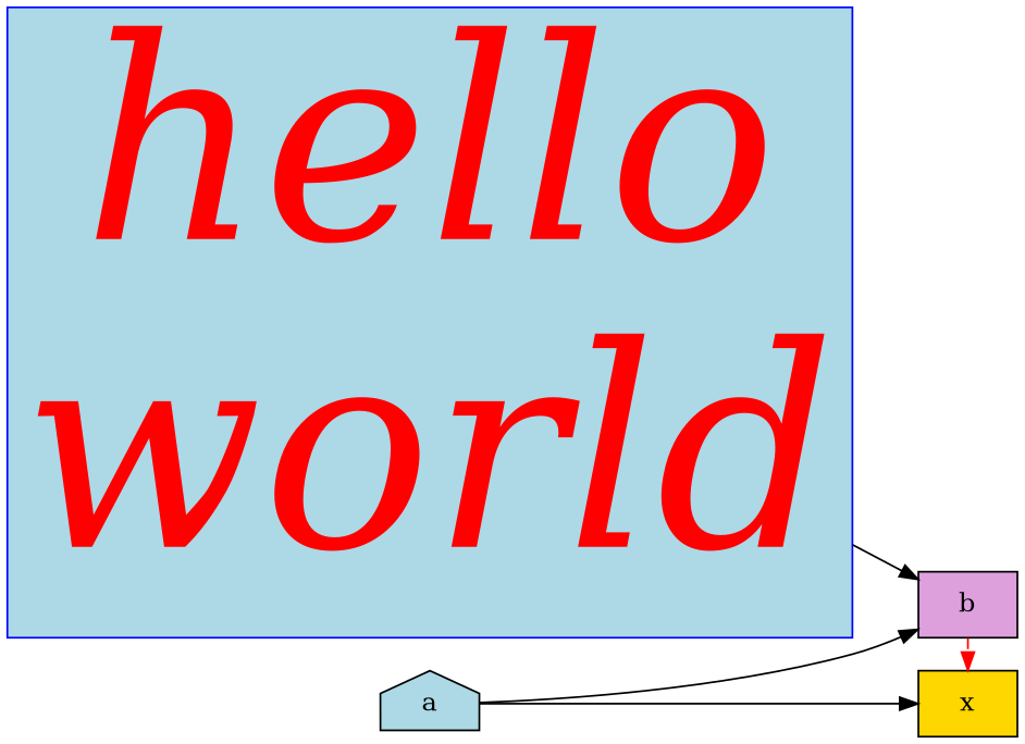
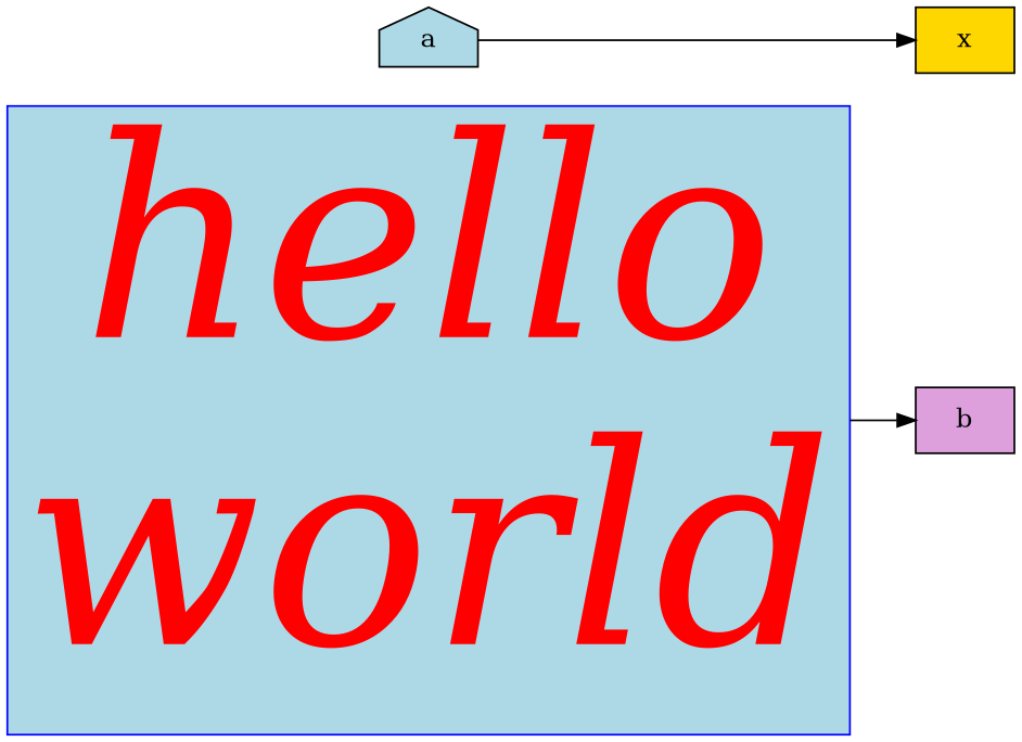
  digraph {
    rankdir=LR
    node [fillcolor=lightblue shape=box style=filled]
    b [fillcolor=plum]
    x [fillcolor=gold]
    a [shape=house]
    n4 [color=blue fontcolor=red fontname="Palatino-Italic" fontsize=153 label="hello\nworld"]
    subgraph sub_1 {
      rank=same
      b
      x
    }
-   b -> x [color=red style=dashed]
-   a -> b
    a -> x
    n4 -> b
  }
